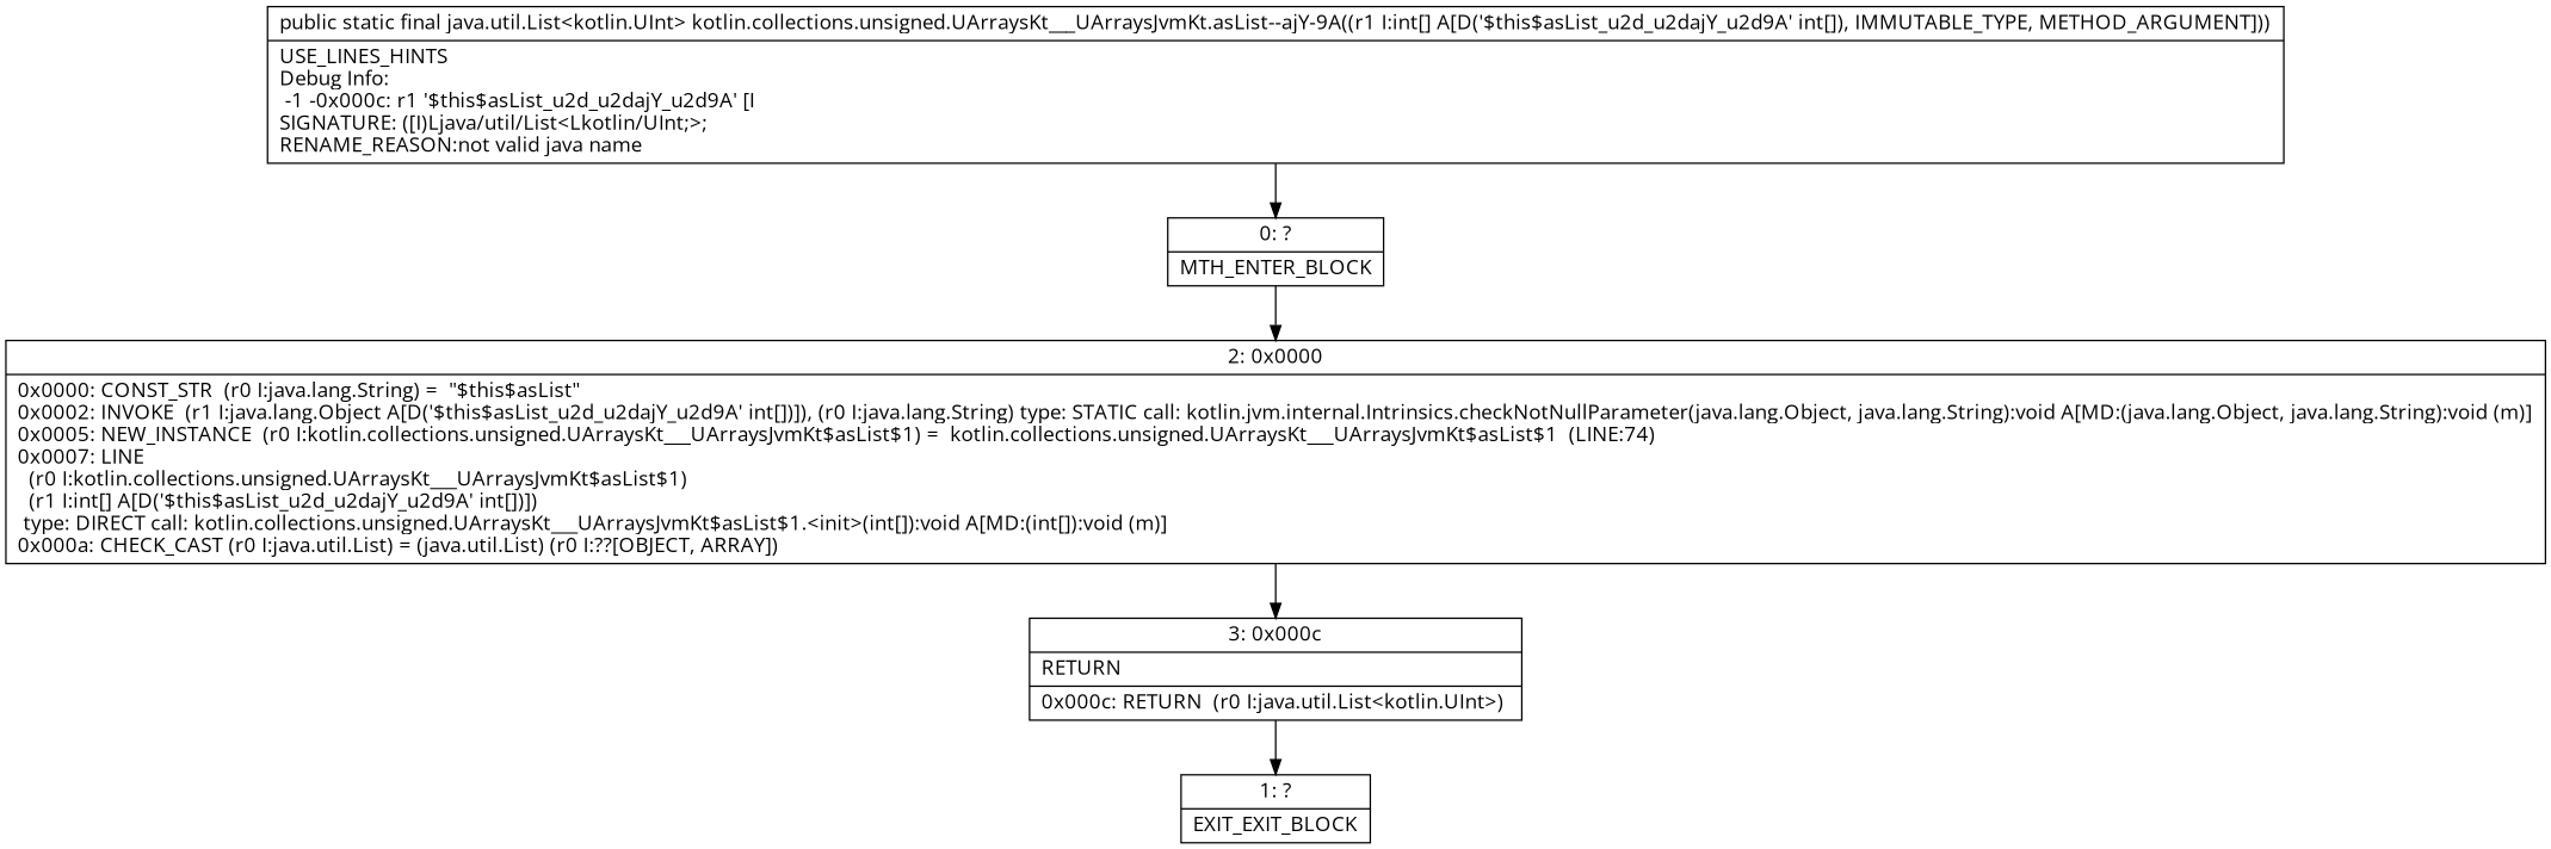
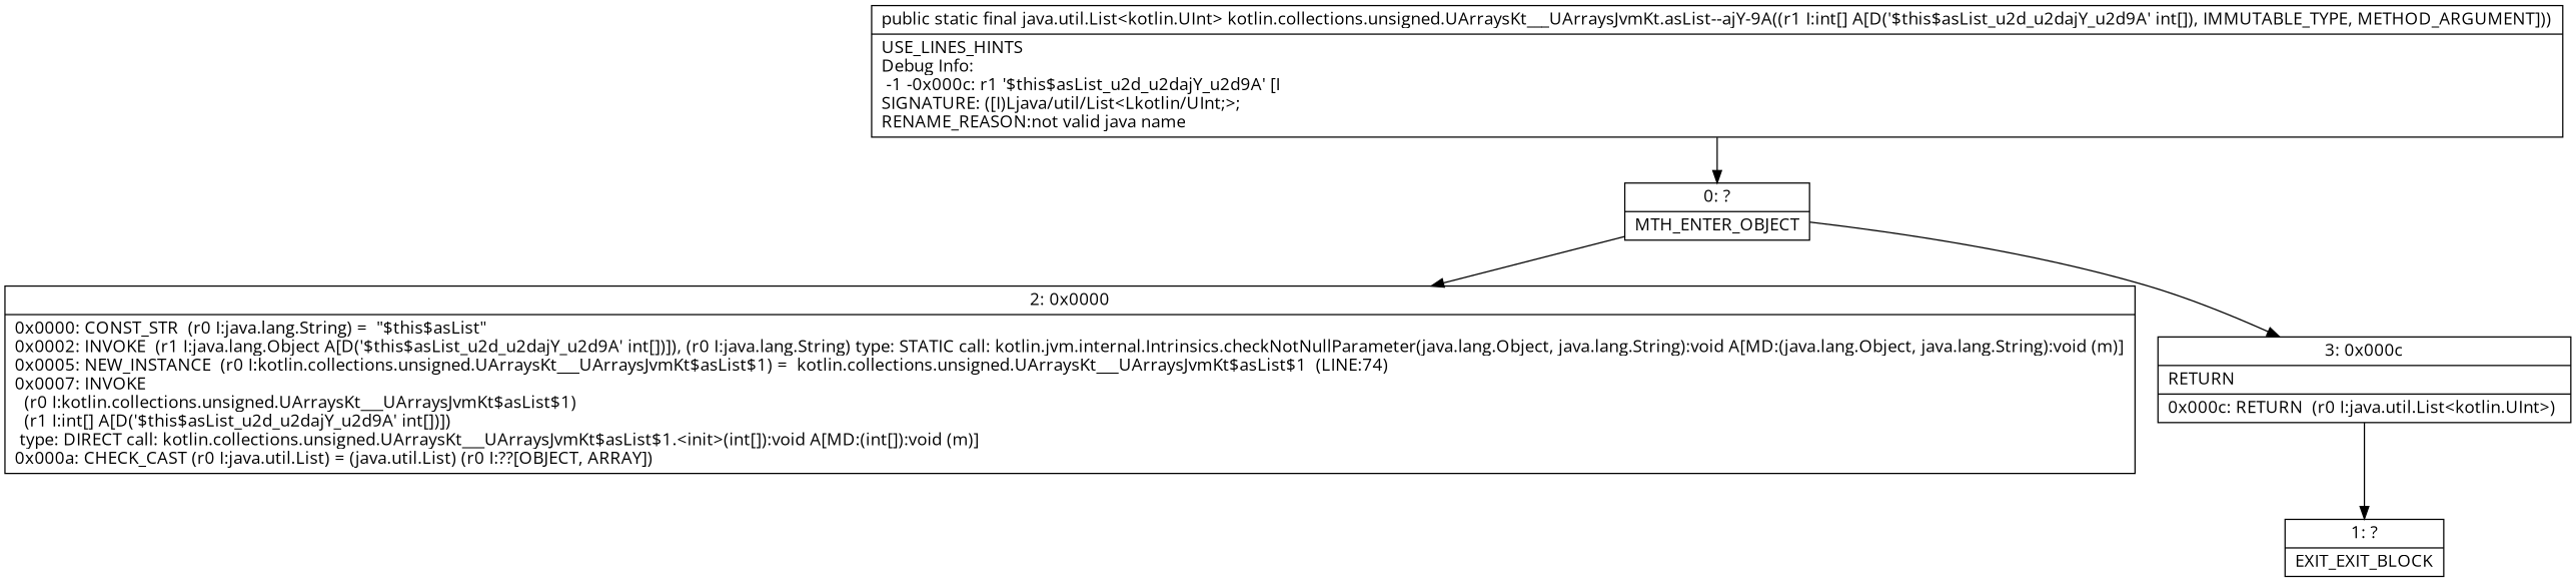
  digraph {
    fontname="Open Sans"
    node [fontname="Open Sans" shape=record]
    edge [fontname="Open Sans"]
-   n1 [label="{0\:\ ?|MTH_ENTER_BLOCK\l}"]
-   n2 [label="{2\:\ 0x0000|0x0000: CONST_STR  (r0 I:java.lang.String) =  \"$this$asList\" \l0x0002: INVOKE  (r1 I:java.lang.Object A[D('$this$asList_u2d_u2dajY_u2d9A' int[])]), (r0 I:java.lang.String) type: STATIC call: kotlin.jvm.internal.Intrinsics.checkNotNullParameter(java.lang.Object, java.lang.String):void A[MD:(java.lang.Object, java.lang.String):void (m)]\l0x0005: NEW_INSTANCE  (r0 I:kotlin.collections.unsigned.UArraysKt___UArraysJvmKt$asList$1) =  kotlin.collections.unsigned.UArraysKt___UArraysJvmKt$asList$1  (LINE:74)\l0x0007: LINE  \l  (r0 I:kotlin.collections.unsigned.UArraysKt___UArraysJvmKt$asList$1)\l  (r1 I:int[] A[D('$this$asList_u2d_u2dajY_u2d9A' int[])])\l type: DIRECT call: kotlin.collections.unsigned.UArraysKt___UArraysJvmKt$asList$1.\<init\>(int[]):void A[MD:(int[]):void (m)]\l0x000a: CHECK_CAST (r0 I:java.util.List) = (java.util.List) (r0 I:??[OBJECT, ARRAY]) \l}"]
+   n1 [label="{0\:\ ?|MTH_ENTER_OBJECT\l}"]
+   n2 [label="{2\:\ 0x0000|0x0000: CONST_STR  (r0 I:java.lang.String) =  \"$this$asList\" \l0x0002: INVOKE  (r1 I:java.lang.Object A[D('$this$asList_u2d_u2dajY_u2d9A' int[])]), (r0 I:java.lang.String) type: STATIC call: kotlin.jvm.internal.Intrinsics.checkNotNullParameter(java.lang.Object, java.lang.String):void A[MD:(java.lang.Object, java.lang.String):void (m)]\l0x0005: NEW_INSTANCE  (r0 I:kotlin.collections.unsigned.UArraysKt___UArraysJvmKt$asList$1) =  kotlin.collections.unsigned.UArraysKt___UArraysJvmKt$asList$1  (LINE:74)\l0x0007: INVOKE  \l  (r0 I:kotlin.collections.unsigned.UArraysKt___UArraysJvmKt$asList$1)\l  (r1 I:int[] A[D('$this$asList_u2d_u2dajY_u2d9A' int[])])\l type: DIRECT call: kotlin.collections.unsigned.UArraysKt___UArraysJvmKt$asList$1.\<init\>(int[]):void A[MD:(int[]):void (m)]\l0x000a: CHECK_CAST (r0 I:java.util.List) = (java.util.List) (r0 I:??[OBJECT, ARRAY]) \l}"]
    n3 [label="{3\:\ 0x000c|RETURN\l|0x000c: RETURN  (r0 I:java.util.List\<kotlin.UInt\>) \l}"]
    n4 [label="{1\:\ ?|EXIT_EXIT_BLOCK\l}"]
    n5 [label="{public static final java.util.List\<kotlin.UInt\> kotlin.collections.unsigned.UArraysKt___UArraysJvmKt.asList\-\-ajY\-9A((r1 I:int[] A[D('$this$asList_u2d_u2dajY_u2d9A' int[]), IMMUTABLE_TYPE, METHOD_ARGUMENT]))  | USE_LINES_HINTS\lDebug Info:\l  \-1 \-0x000c: r1 '$this$asList_u2d_u2dajY_u2d9A' [I\lSIGNATURE: ([I)Ljava\/util\/List\<Lkotlin\/UInt;\>;\lRENAME_REASON:not valid java name\l}"]
    n1 -> n2
-   n2 -> n3
+   n1 -> n3
    n3 -> n4
    n5 -> n1
  }
